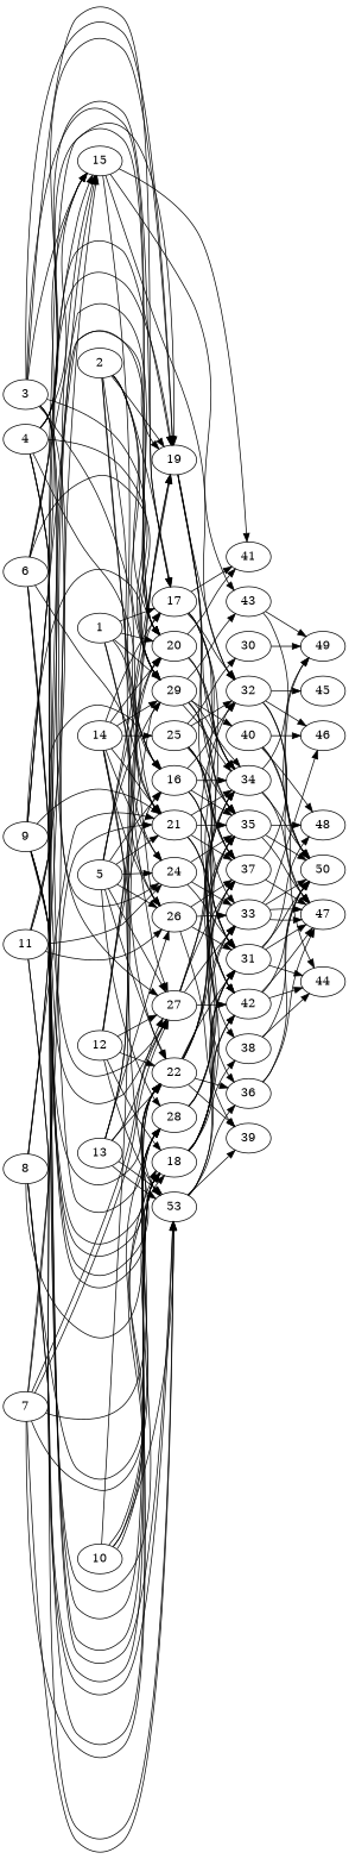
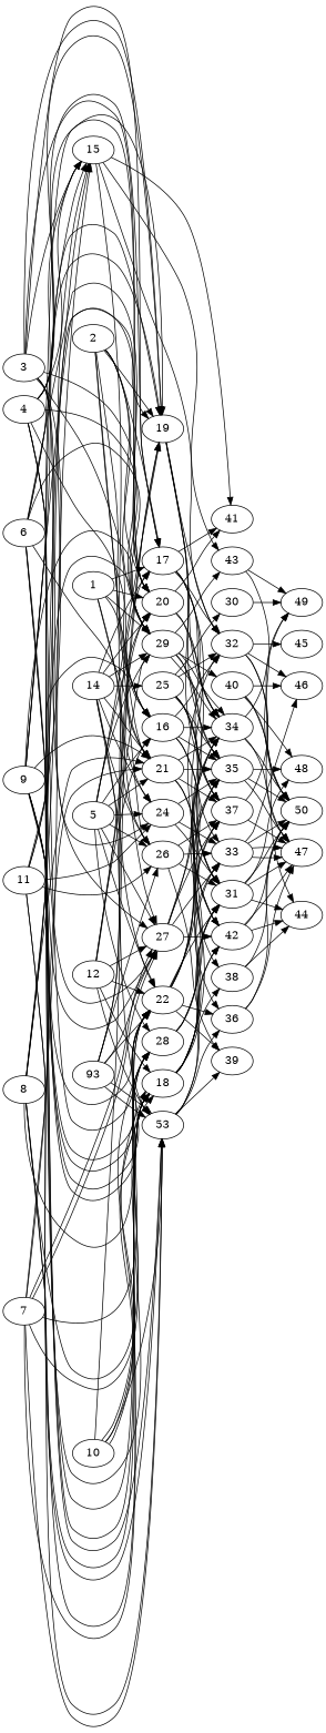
  digraph {
    rankdir=LR
    node [alpha=0.18]
    1 [alpha=0.04 expect_size=20580352]
    17 [alpha=0.16 expect_size=27879424]
    20 [alpha=0.06 expect_size=26743808]
    21 [alpha=0.06 expect_size=49230848]
    24 [alpha=0.20 expect_size=26488832]
    26 [alpha=0.12 expect_size=24580096]
    29 [alpha=0.02 expect_size=36426752]
    32 [alpha=0.04 expect_size=48984064]
    41 [alpha=0.19 expect_size=14342144]
    31 [alpha=0.03 expect_size=36002816]
    34 [alpha=0.12 expect_size=35044352]
    37 [alpha=0.17 expect_size=11387904]
    42 [alpha=0.06 expect_size=20305920]
    35 [alpha=0.16 expect_size=33918976]
    36 [alpha=0.02 expect_size=29761536]
    33 [alpha=0.11 expect_size=31353856]
    39 [expect_size=34201600]
    40 [alpha=0.09 expect_size=38258688]
    43 [alpha=0.11 expect_size=28565504]
    47 [alpha=0.16 expect_size=32031744]
    50 [alpha=0.14 expect_size=10317824]
    45 [alpha=0.11 expect_size=36509696]
    46 [alpha=0.04 expect_size=27575296]
    44 [alpha=0.06 expect_size=7151616]
    48 [alpha=0.04 expect_size=25328640]
    49 [alpha=0.06 expect_size=15181824]
    2 [expect_size=23636992]
    16 [alpha=0.11 expect_size=9740288]
    19 [alpha=0.14 expect_size=13968384]
    38 [alpha=0.16 expect_size=39143424]
    3 [alpha=0.08 expect_size=9989120]
    15 [expect_size=10548224]
    22 [alpha=0.13 expect_size=43916288]
    27 [alpha=0.12 expect_size=50958336]
    4 [alpha=0.08 expect_size=26291200]
    18 [alpha=0.17 expect_size=12957696]
    5 [alpha=0.20 expect_size=7027712]
    28 [expect_size=42467328]
    6 [alpha=0.08 expect_size=41241600]
    7 [alpha=0.14 expect_size=18403328]
    n41 [alpha=0.02 expect_size=50646016 label=53]
    8 [alpha=0.00 expect_size=20788224]
    9 [alpha=0.05 expect_size=46937088]
    10 [alpha=0.10 expect_size=15456256]
    11 [expect_size=15910912]
    12 [alpha=0.03 expect_size=24842240]
-   13 [alpha=0.10 expect_size=20460544]
+   13 [alpha=0.10 expect_size=20460544 label=93]
    14 [alpha=0.01 expect_size=38502400]
    25 [expect_size=29268992]
    30 [alpha=0.10 expect_size=21201920]
    1 -> 17
    1 -> 20
    1 -> 21
    1 -> 24
    1 -> 26
    1 -> 29
    17 -> 32
    17 -> 41
    17 -> 31
    17 -> 34
    17 -> 37
    20 -> 41
    20 -> 34
    20 -> 42
    21 -> 34
    21 -> 37
    21 -> 42
    21 -> 35
    21 -> 36
    24 -> 31
    24 -> 35
    24 -> 33
    26 -> 31
    26 -> 37
    26 -> 33
    26 -> 39
    29 -> 34
    29 -> 34
    29 -> 42
    29 -> 35
    29 -> 40
    29 -> 43
    32 -> 47
    32 -> 50
    32 -> 45
    32 -> 46
    31 -> 47
    31 -> 50
    31 -> 44
    31 -> 48
    34 -> 47
    34 -> 50
    34 -> 49
    37 -> 47
    37 -> 49
    42 -> 47
    42 -> 50
    42 -> 44
    35 -> 47
    35 -> 50
    35 -> 48
    36 -> 47
    36 -> 50
    33 -> 47
    33 -> 47
    33 -> 50
    33 -> 46
    40 -> 50
    40 -> 46
    40 -> 44
    40 -> 48
    43 -> 50
    43 -> 49
    2 -> 17
    2 -> 20
    2 -> 21
    2 -> 26
    2 -> 29
    2 -> 16
    2 -> 19
    16 -> 32
    16 -> 31
    16 -> 34
    16 -> 35
    16 -> 38
    19 -> 32
    19 -> 34
    19 -> 37
    19 -> 35
    38 -> 50
    38 -> 44
    3 -> 17
    3 -> 20
    3 -> 24
    3 -> 29
    3 -> 16
    3 -> 19
    3 -> 15
    3 -> 22
    3 -> 27
    15 -> 32
    15 -> 41
    15 -> 43
    15 -> 27
    22 -> 32
    22 -> 31
    22 -> 37
    22 -> 35
    22 -> 36
    22 -> 33
    22 -> 39
    27 -> 34
    27 -> 37
    27 -> 42
    27 -> 35
    27 -> 33
    4 -> 17
    4 -> 20
    4 -> 29
    4 -> 16
    4 -> 19
    4 -> 15
    4 -> 22
    4 -> 27
    4 -> 18
    18 -> 31
    18 -> 34
    18 -> 37
    18 -> 42
    18 -> 33
    18 -> 38
    5 -> 20
    5 -> 21
    5 -> 24
    5 -> 26
    5 -> 29
    5 -> 16
    5 -> 19
    5 -> 22
    5 -> 27
    5 -> 28
    28 -> 31
    28 -> 34
    28 -> 35
    6 -> 20
    6 -> 21
    6 -> 29
    6 -> 19
    6 -> 15
    6 -> 22
    6 -> 18
    6 -> 28
    7 -> 21
    7 -> 15
    7 -> 22
    7 -> 27
    7 -> 27
    7 -> 18
    7 -> 28
    7 -> n41
    n41 -> 31
    n41 -> 42
    n41 -> 36
    n41 -> 39
    8 -> 21
+   8 -> 29
    8 -> 19
    8 -> 15
    8 -> 22
    8 -> 18
    8 -> 28
    8 -> n41
    9 -> 20
    9 -> 21
    9 -> 29
    9 -> 19
    9 -> 15
    9 -> 22
    9 -> 27
    9 -> 18
    9 -> 28
    9 -> n41
    10 -> 19
    10 -> 18
    10 -> 18
    10 -> 28
    10 -> n41
    11 -> 24
    11 -> 26
    11 -> 16
    11 -> 19
    11 -> 15
    11 -> 18
    11 -> n41
    12 -> 29
    12 -> 16
    12 -> 19
    12 -> 22
    12 -> 27
    12 -> 18
    12 -> n41
    13 -> 17
    13 -> 20
    13 -> 26
    13 -> 22
    13 -> 27
    13 -> n41
    13 -> n41
    14 -> 17
    14 -> 20
    14 -> 21
    14 -> 24
    14 -> 26
    14 -> 29
    14 -> 22
    14 -> n41
    14 -> 25
    25 -> 32
    25 -> 31
    25 -> 37
    25 -> 35
    25 -> 33
    25 -> 30
    30 -> 49
  }
